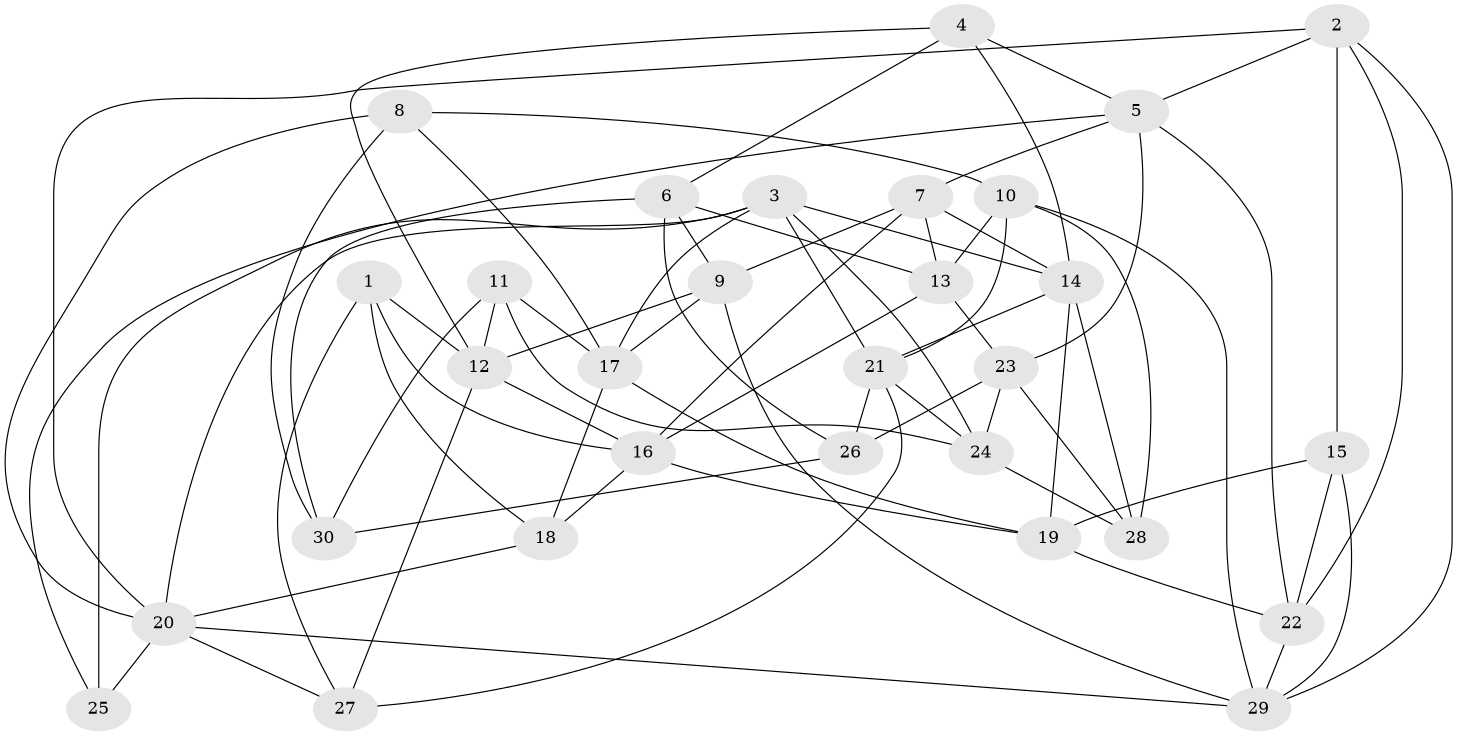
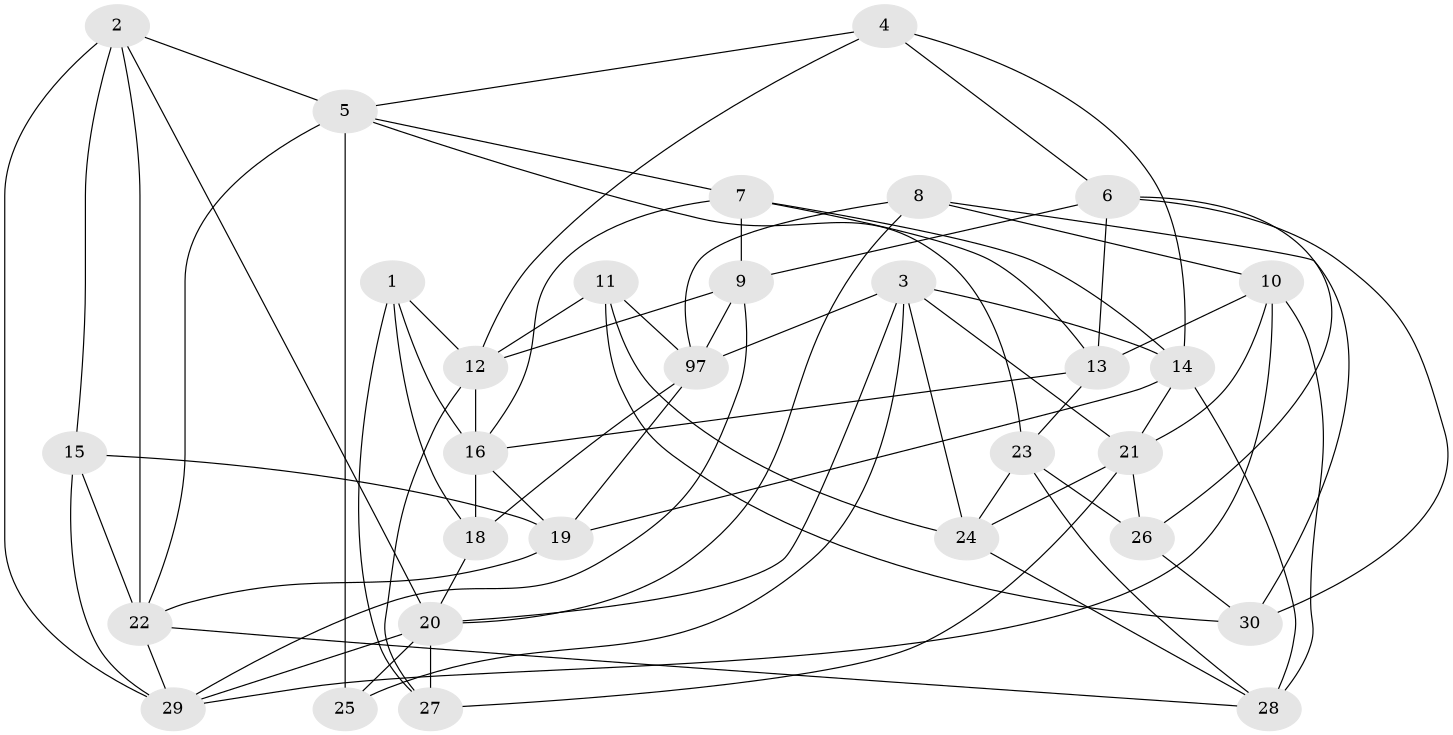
  graph {
    fontname="DejaVu Serif"
    node [color=gray90 fontname="DejaVu Serif" style=filled]
    edge [fontname="DejaVu Serif" weight=1.0]
    1
    12
    16
    18
    27
    19
    20
    2
    5
    15
    22
    29
    25
    7
    23
    28
    3
    14
-   17
+   17 [label=97]
    21
    24
    26
    4
    6
    9
    13
    30
    8
    10
    11
    1 -- 12
    1 -- 16
    1 -- 18
    1 -- 27
    12 -- 16
    12 -- 27 [weight=2.0]
    16 -- 18
    16 -- 19
    18 -- 20
    19 -- 22
    20 -- 27 [weight=2.0]
    20 -- 29
    20 -- 25
    2 -- 20
    2 -- 5
    2 -- 15 [weight=2.0]
    2 -- 22
    2 -- 29
    5 -- 22
    5 -- 25
    5 -- 7
    5 -- 23
    15 -- 19 [weight=2.0]
    15 -- 22
    15 -- 29
    22 -- 29
+   22 -- 28
    7 -- 16
    7 -- 14
    7 -- 9
    7 -- 13
    23 -- 28
    23 -- 24 [weight=2.0]
    23 -- 26
    3 -- 20
    3 -- 25
    3 -- 14
    3 -- 17
    3 -- 21
    3 -- 24
    14 -- 19
    14 -- 28
    14 -- 21
    17 -- 18
    17 -- 19
    21 -- 27
    21 -- 24
    21 -- 26
    24 -- 28
    26 -- 30
    4 -- 12
    4 -- 5
    4 -- 14
    4 -- 6
    6 -- 26
    6 -- 9
    6 -- 13
    6 -- 30 [weight=2.0]
    9 -- 12 [weight=2.0]
    9 -- 29
    9 -- 17
    13 -- 16
    13 -- 23
    8 -- 20
    8 -- 17
    8 -- 30
    8 -- 10
    10 -- 29
    10 -- 28 [weight=2.0]
    10 -- 21
    10 -- 13
    11 -- 12
    11 -- 17
    11 -- 24
    11 -- 30 [weight=2.0]
  }
